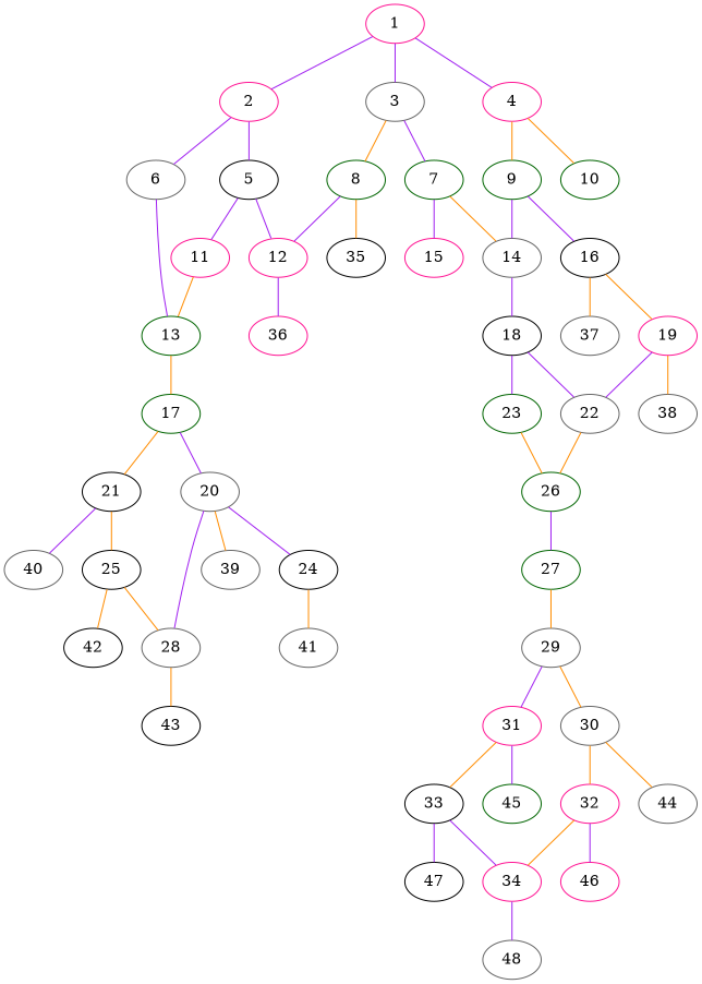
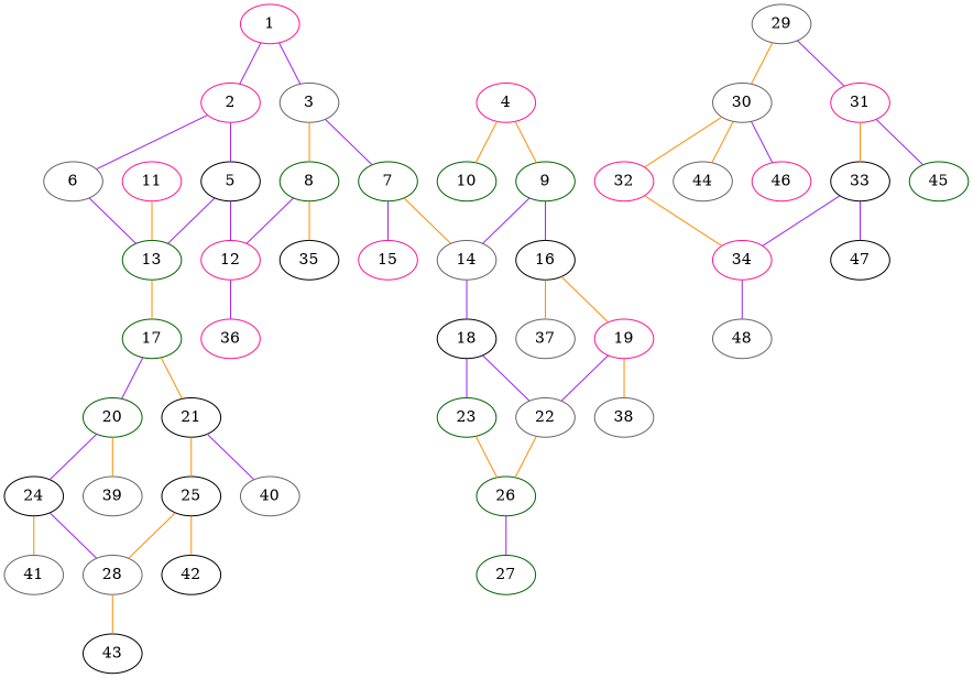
  graph {
    node [chem=C color=gray40]
    edge [color=purple valence=1]
    1 [color=deeppink]
    2 [color=deeppink]
    3
    4 [color=deeppink]
    5 [color=black]
    6 [chem=S]
    7 [color=darkgreen]
    8 [color=darkgreen]
    9 [color=darkgreen]
    10 [chem=O color=darkgreen]
    11 [chem=N color=deeppink]
    12 [color=deeppink]
    13 [color=darkgreen]
    14
    15 [chem=O color=deeppink]
    35 [chem=H color=black]
    16 [color=black]
    36 [chem=H color=deeppink]
    17 [color=darkgreen]
    18 [color=black]
    19 [color=deeppink]
    37 [chem=H]
-   20
+   20 [color=darkgreen]
    21 [color=black]
    22
    23 [chem=S color=darkgreen]
    38 [chem=H]
    24 [color=black]
    39 [chem=H]
    25 [color=black]
    40 [chem=H]
    26 [chem=N color=darkgreen]
    28
    41 [chem=H]
    42 [chem=H color=black]
    27 [color=darkgreen]
    29
    43 [chem=H color=black]
    30
    31 [color=deeppink]
    32 [color=deeppink]
    44 [chem=H]
    33 [color=black]
    45 [chem=H color=darkgreen]
    34 [color=deeppink]
    46 [chem=H color=deeppink]
    47 [chem=H color=black]
    48 [chem=H]
    1 -- 2 [valence=2]
    1 -- 3
-   1 -- 4
    2 -- 5
    2 -- 6
    3 -- 7
    3 -- 8 [color=darkorange valence=2]
    4 -- 9 [color=darkorange]
    4 -- 10 [color=darkorange valence=2]
-   5 -- 11
+   5 -- 13
    5 -- 12 [valence=2]
    6 -- 13
    7 -- 14 [color=darkorange]
    7 -- 15 [valence=2]
    8 -- 12
    8 -- 35 [color=darkorange]
    9 -- 14
    9 -- 16 [valence=2]
    11 -- 13 [color=darkorange valence=2]
    12 -- 36
    13 -- 17 [color=darkorange]
    14 -- 18 [valence=2]
    16 -- 19 [color=darkorange]
    16 -- 37 [color=darkorange]
    17 -- 20
    17 -- 21 [color=darkorange valence=2]
    18 -- 22
    18 -- 23
    19 -- 22 [valence=2]
    19 -- 38 [color=darkorange]
    20 -- 24 [valence=2]
    20 -- 39 [color=darkorange]
    21 -- 25 [color=darkorange]
    21 -- 40
    22 -- 26 [color=darkorange]
    23 -- 26 [color=darkorange]
-   20 -- 28
+   24 -- 28
    24 -- 41 [color=darkorange]
    25 -- 28 [color=darkorange valence=2]
    25 -- 42 [color=darkorange]
    26 -- 27 [valence=2]
    28 -- 43 [color=darkorange]
-   27 -- 29 [color=darkorange]
    29 -- 30 [color=darkorange valence=2]
    29 -- 31
    30 -- 32 [color=darkorange]
    30 -- 44 [color=darkorange]
    31 -- 33 [color=darkorange valence=2]
    31 -- 45
    32 -- 34 [color=darkorange valence=2]
-   32 -- 46
+   30 -- 46
    33 -- 34
    33 -- 47
    34 -- 48
  }
